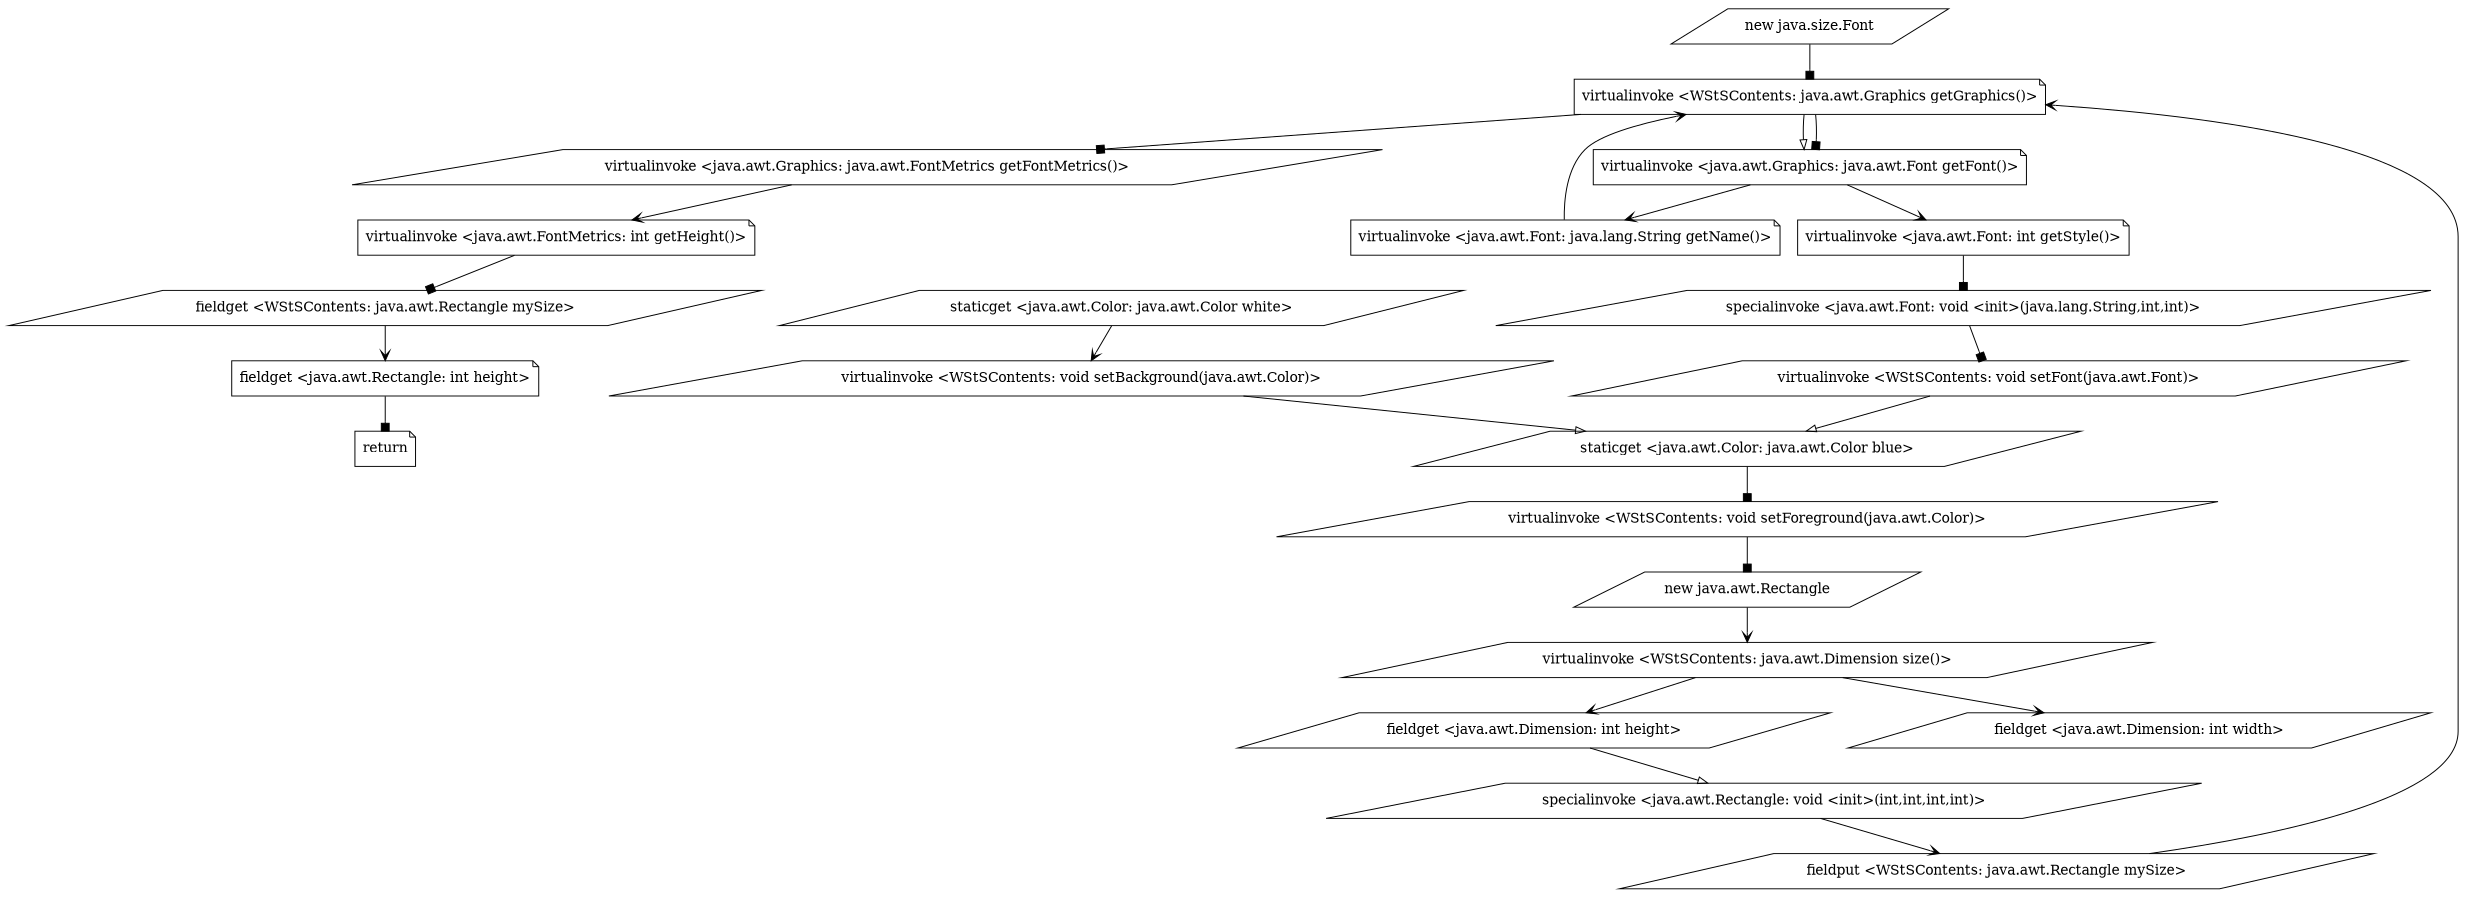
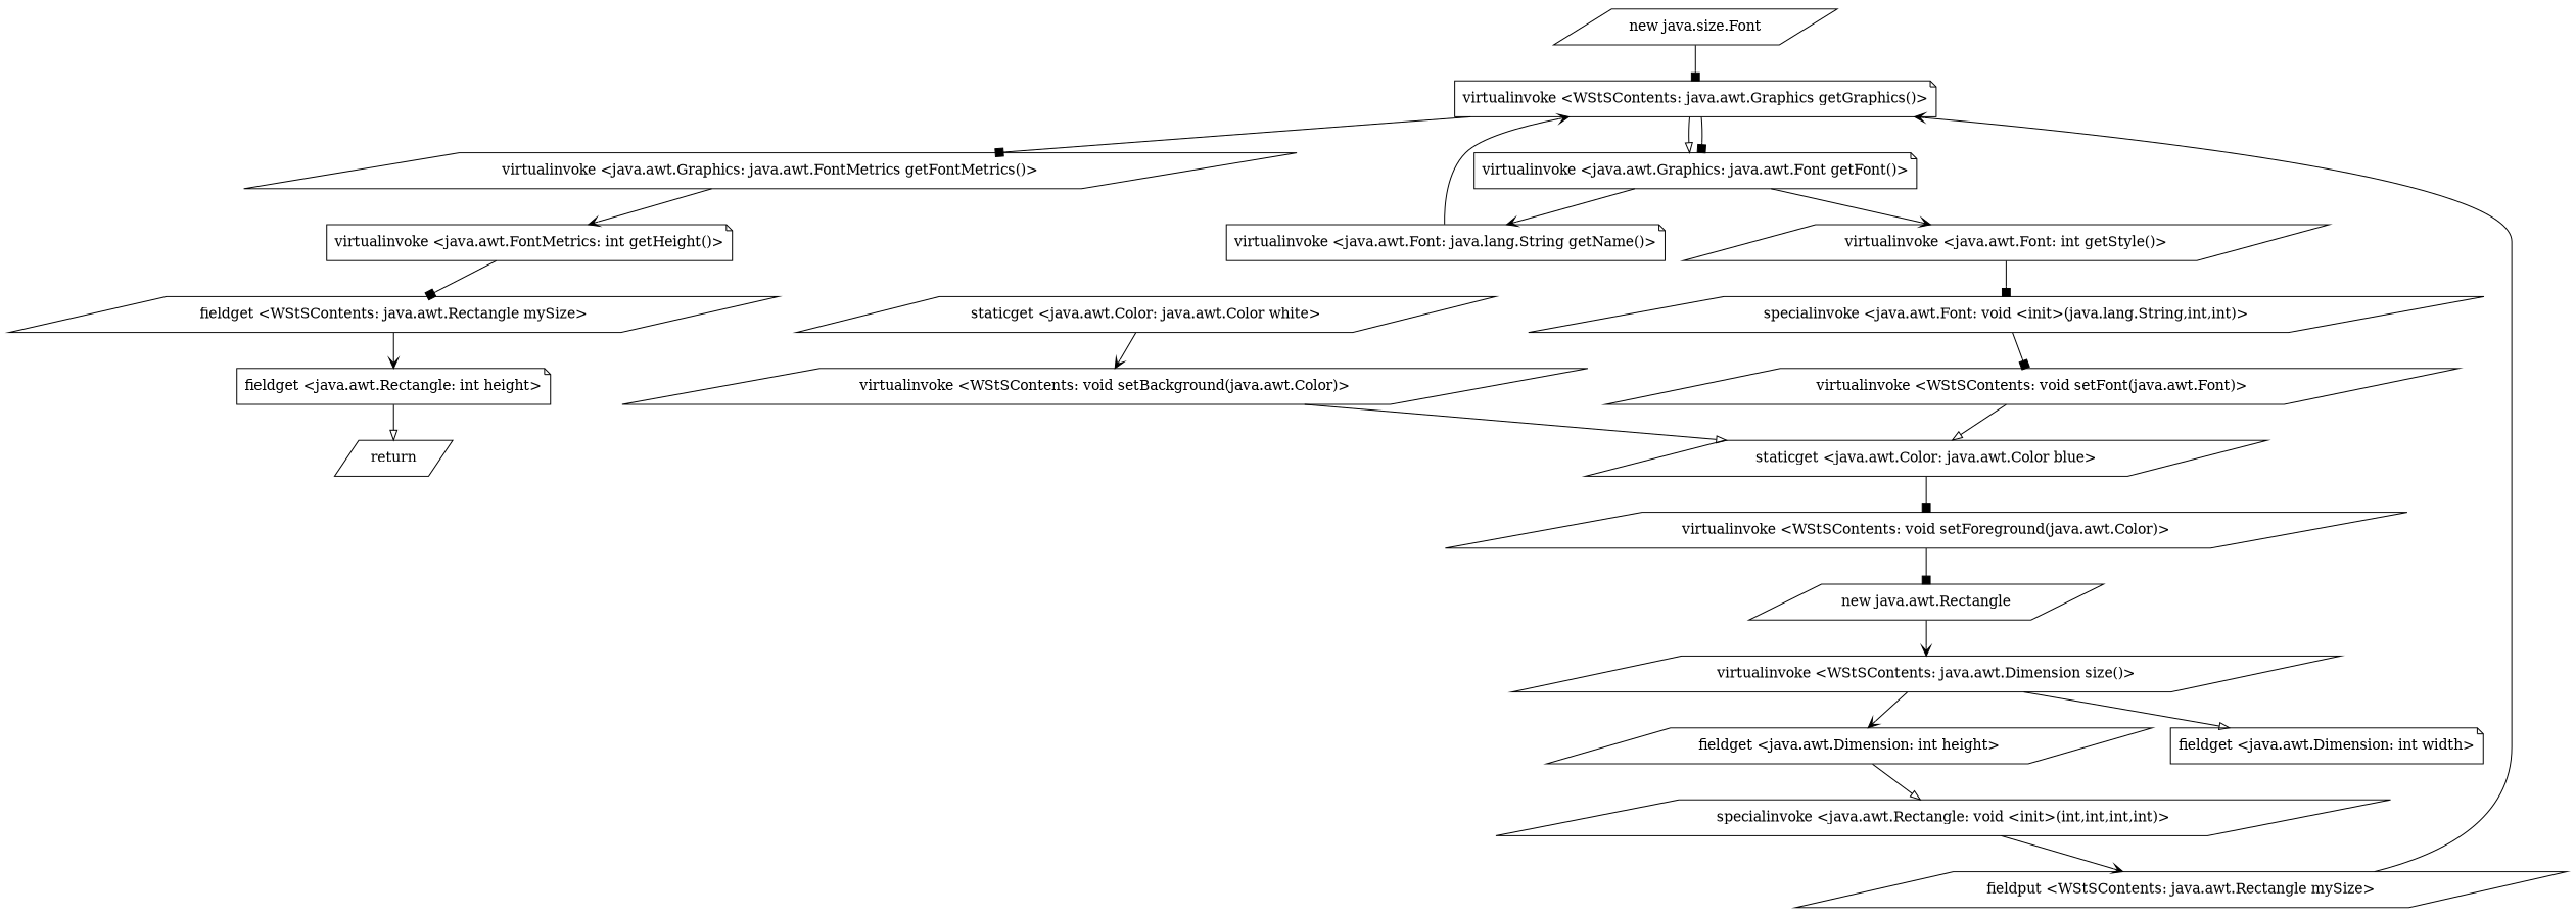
  digraph {
    node [shape=parallelogram]
    edge [arrowhead=vee]
    n1 [label="new java.size.Font"]
    "virtualinvoke <WStSContents: java.awt.Graphics getGraphics()>" [shape=note]
    "virtualinvoke <java.awt.Graphics: java.awt.Font getFont()>" [shape=note]
    "virtualinvoke <java.awt.Graphics: java.awt.FontMetrics getFontMetrics()>"
    "virtualinvoke <java.awt.Font: java.lang.String getName()>" [shape=note]
-   "virtualinvoke <java.awt.Font: int getStyle()>" [shape=note]
+   "virtualinvoke <java.awt.Font: int getStyle()>"
    "virtualinvoke <java.awt.FontMetrics: int getHeight()>" [shape=note]
    "specialinvoke <java.awt.Font: void <init>(java.lang.String,int,int)>"
    "virtualinvoke <WStSContents: void setFont(java.awt.Font)>"
    "staticget <java.awt.Color: java.awt.Color blue>"
    "staticget <java.awt.Color: java.awt.Color white>"
    "virtualinvoke <WStSContents: void setBackground(java.awt.Color)>"
    "virtualinvoke <WStSContents: void setForeground(java.awt.Color)>"
    "new java.awt.Rectangle"
    "virtualinvoke <WStSContents: java.awt.Dimension size()>"
-   "fieldget <java.awt.Dimension: int width>"
+   "fieldget <java.awt.Dimension: int width>" [shape=note]
    "fieldget <java.awt.Dimension: int height>"
    "specialinvoke <java.awt.Rectangle: void <init>(int,int,int,int)>"
    "fieldput <WStSContents: java.awt.Rectangle mySize>"
    "fieldget <WStSContents: java.awt.Rectangle mySize>"
    "fieldget <java.awt.Rectangle: int height>" [shape=note]
-   return [shape=note]
+   return
    n1 -> "virtualinvoke <WStSContents: java.awt.Graphics getGraphics()>" [arrowhead=box]
    "virtualinvoke <WStSContents: java.awt.Graphics getGraphics()>" -> "virtualinvoke <java.awt.Graphics: java.awt.Font getFont()>" [arrowhead=onormal]
    "virtualinvoke <WStSContents: java.awt.Graphics getGraphics()>" -> "virtualinvoke <java.awt.Graphics: java.awt.Font getFont()>" [arrowhead=box]
    "virtualinvoke <WStSContents: java.awt.Graphics getGraphics()>" -> "virtualinvoke <java.awt.Graphics: java.awt.FontMetrics getFontMetrics()>" [arrowhead=box]
    "virtualinvoke <java.awt.Graphics: java.awt.Font getFont()>" -> "virtualinvoke <java.awt.Font: java.lang.String getName()>"
    "virtualinvoke <java.awt.Graphics: java.awt.Font getFont()>" -> "virtualinvoke <java.awt.Font: int getStyle()>"
    "virtualinvoke <java.awt.Graphics: java.awt.FontMetrics getFontMetrics()>" -> "virtualinvoke <java.awt.FontMetrics: int getHeight()>"
    "virtualinvoke <java.awt.Font: java.lang.String getName()>" -> "virtualinvoke <WStSContents: java.awt.Graphics getGraphics()>"
    "virtualinvoke <java.awt.Font: int getStyle()>" -> "specialinvoke <java.awt.Font: void <init>(java.lang.String,int,int)>" [arrowhead=box]
    "virtualinvoke <java.awt.FontMetrics: int getHeight()>" -> "fieldget <WStSContents: java.awt.Rectangle mySize>" [arrowhead=box]
    "specialinvoke <java.awt.Font: void <init>(java.lang.String,int,int)>" -> "virtualinvoke <WStSContents: void setFont(java.awt.Font)>" [arrowhead=box]
    "virtualinvoke <WStSContents: void setFont(java.awt.Font)>" -> "staticget <java.awt.Color: java.awt.Color blue>" [arrowhead=onormal]
    "staticget <java.awt.Color: java.awt.Color blue>" -> "virtualinvoke <WStSContents: void setForeground(java.awt.Color)>" [arrowhead=box]
    "staticget <java.awt.Color: java.awt.Color white>" -> "virtualinvoke <WStSContents: void setBackground(java.awt.Color)>"
    "virtualinvoke <WStSContents: void setBackground(java.awt.Color)>" -> "staticget <java.awt.Color: java.awt.Color blue>" [arrowhead=onormal]
    "virtualinvoke <WStSContents: void setForeground(java.awt.Color)>" -> "new java.awt.Rectangle" [arrowhead=box]
    "new java.awt.Rectangle" -> "virtualinvoke <WStSContents: java.awt.Dimension size()>"
-   "virtualinvoke <WStSContents: java.awt.Dimension size()>" -> "fieldget <java.awt.Dimension: int width>"
+   "virtualinvoke <WStSContents: java.awt.Dimension size()>" -> "fieldget <java.awt.Dimension: int width>" [arrowhead=onormal]
    "virtualinvoke <WStSContents: java.awt.Dimension size()>" -> "fieldget <java.awt.Dimension: int height>"
    "fieldget <java.awt.Dimension: int height>" -> "specialinvoke <java.awt.Rectangle: void <init>(int,int,int,int)>" [arrowhead=onormal]
    "specialinvoke <java.awt.Rectangle: void <init>(int,int,int,int)>" -> "fieldput <WStSContents: java.awt.Rectangle mySize>"
    "fieldput <WStSContents: java.awt.Rectangle mySize>" -> "virtualinvoke <WStSContents: java.awt.Graphics getGraphics()>"
    "fieldget <WStSContents: java.awt.Rectangle mySize>" -> "fieldget <java.awt.Rectangle: int height>"
-   "fieldget <java.awt.Rectangle: int height>" -> return [arrowhead=box]
+   "fieldget <java.awt.Rectangle: int height>" -> return [arrowhead=onormal]
  }
